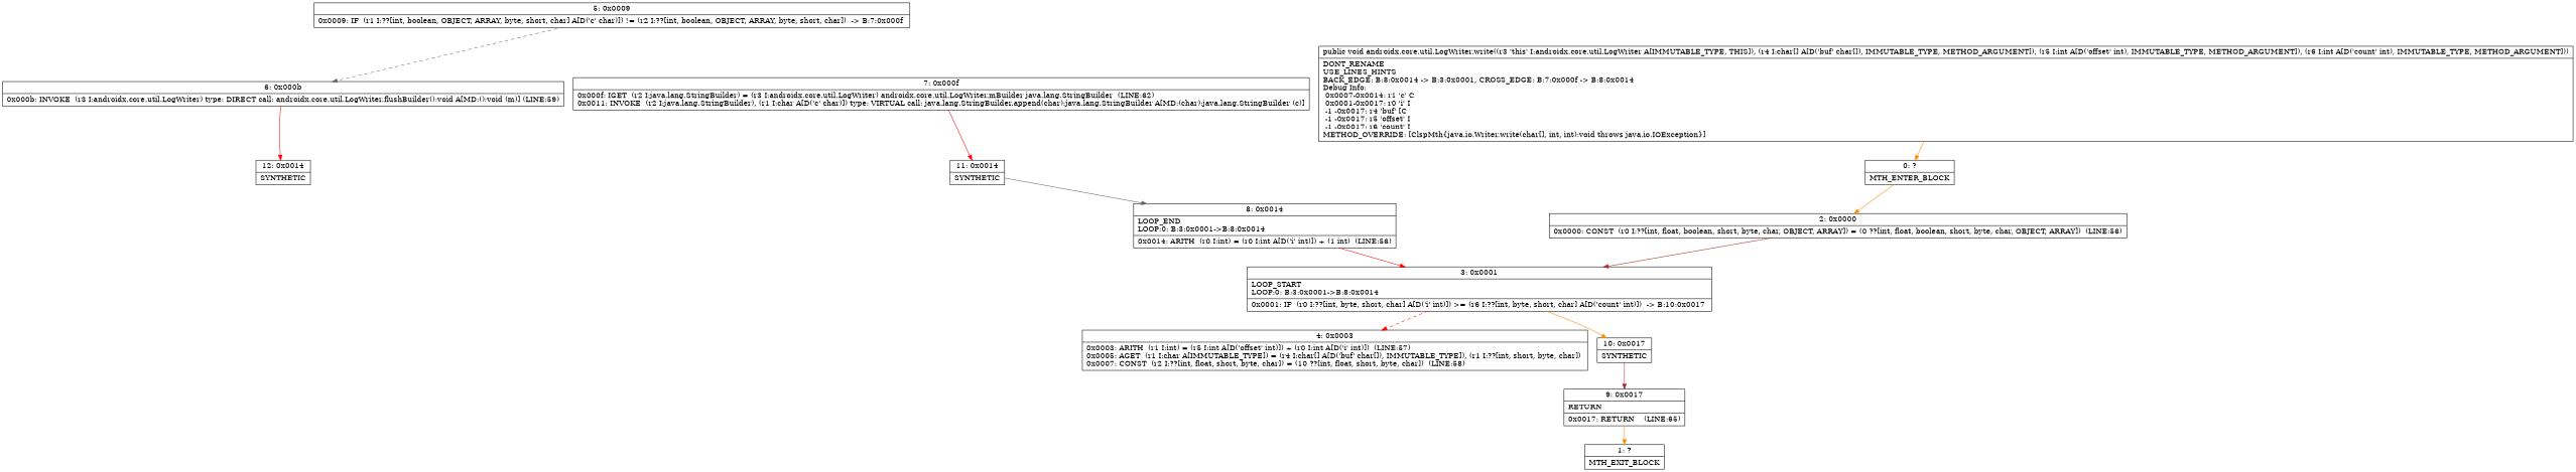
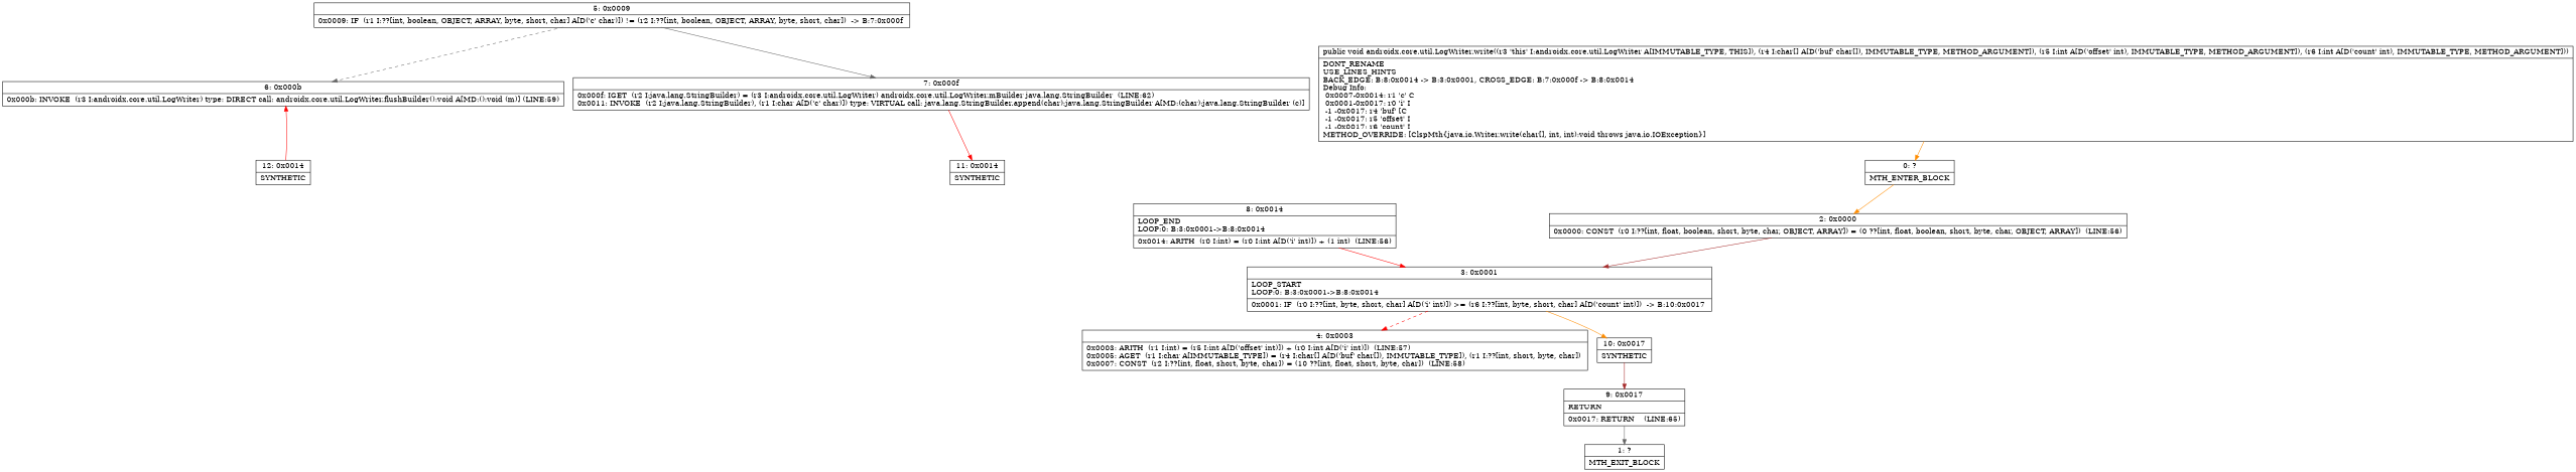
  digraph {
    node [shape=record]
    edge [color=red]
    n1 [label="{0\:\ ?|MTH_ENTER_BLOCK\l}"]
    n2 [label="{2\:\ 0x0000|0x0000: CONST  (r0 I:??[int, float, boolean, short, byte, char, OBJECT, ARRAY]) = (0 ??[int, float, boolean, short, byte, char, OBJECT, ARRAY])  (LINE:56)\l}"]
    n3 [label="{3\:\ 0x0001|LOOP_START\lLOOP:0: B:3:0x0001\-\>B:8:0x0014\l|0x0001: IF  (r0 I:??[int, byte, short, char] A[D('i' int)]) \>= (r6 I:??[int, byte, short, char] A[D('count' int)])  \-\> B:10:0x0017 \l}"]
    n4 [label="{4\:\ 0x0003|0x0003: ARITH  (r1 I:int) = (r5 I:int A[D('offset' int)]) + (r0 I:int A[D('i' int)])  (LINE:57)\l0x0005: AGET  (r1 I:char A[IMMUTABLE_TYPE]) = (r4 I:char[] A[D('buf' char[]), IMMUTABLE_TYPE]), (r1 I:??[int, short, byte, char]) \l0x0007: CONST  (r2 I:??[int, float, short, byte, char]) = (10 ??[int, float, short, byte, char])  (LINE:58)\l}"]
    n5 [label="{10\:\ 0x0017|SYNTHETIC\l}"]
    n6 [label="{9\:\ 0x0017|RETURN\l|0x0017: RETURN    (LINE:65)\l}"]
    n7 [label="{5\:\ 0x0009|0x0009: IF  (r1 I:??[int, boolean, OBJECT, ARRAY, byte, short, char] A[D('c' char)]) != (r2 I:??[int, boolean, OBJECT, ARRAY, byte, short, char])  \-\> B:7:0x000f \l}"]
    n8 [label="{6\:\ 0x000b|0x000b: INVOKE  (r3 I:androidx.core.util.LogWriter) type: DIRECT call: androidx.core.util.LogWriter.flushBuilder():void A[MD:():void (m)] (LINE:59)\l}"]
    n9 [label="{7\:\ 0x000f|0x000f: IGET  (r2 I:java.lang.StringBuilder) = (r3 I:androidx.core.util.LogWriter) androidx.core.util.LogWriter.mBuilder java.lang.StringBuilder  (LINE:62)\l0x0011: INVOKE  (r2 I:java.lang.StringBuilder), (r1 I:char A[D('c' char)]) type: VIRTUAL call: java.lang.StringBuilder.append(char):java.lang.StringBuilder A[MD:(char):java.lang.StringBuilder (c)]\l}"]
    n10 [label="{12\:\ 0x0014|SYNTHETIC\l}"]
    n11 [label="{11\:\ 0x0014|SYNTHETIC\l}"]
    n12 [label="{8\:\ 0x0014|LOOP_END\lLOOP:0: B:3:0x0001\-\>B:8:0x0014\l|0x0014: ARITH  (r0 I:int) = (r0 I:int A[D('i' int)]) + (1 int)  (LINE:56)\l}"]
    n13 [label="{1\:\ ?|MTH_EXIT_BLOCK\l}"]
    n14 [label="{public void androidx.core.util.LogWriter.write((r3 'this' I:androidx.core.util.LogWriter A[IMMUTABLE_TYPE, THIS]), (r4 I:char[] A[D('buf' char[]), IMMUTABLE_TYPE, METHOD_ARGUMENT]), (r5 I:int A[D('offset' int), IMMUTABLE_TYPE, METHOD_ARGUMENT]), (r6 I:int A[D('count' int), IMMUTABLE_TYPE, METHOD_ARGUMENT]))  | DONT_RENAME\lUSE_LINES_HINTS\lBACK_EDGE: B:8:0x0014 \-\> B:3:0x0001, CROSS_EDGE: B:7:0x000f \-\> B:8:0x0014\lDebug Info:\l  0x0007\-0x0014: r1 'c' C\l  0x0001\-0x0017: r0 'i' I\l  \-1 \-0x0017: r4 'buf' [C\l  \-1 \-0x0017: r5 'offset' I\l  \-1 \-0x0017: r6 'count' I\lMETHOD_OVERRIDE: [ClspMth\{java.io.Writer.write(char[], int, int):void throws java.io.IOException\}]\l}"]
    n1 -> n2 [color=darkorange]
    n2 -> n3 [color=brown]
    n3 -> n4 [style=dashed]
    n3 -> n5 [color=darkorange]
    n5 -> n6 [color=brown]
-   n6 -> n13 [color=darkorange]
+   n6 -> n13 [color=gray40]
    n7 -> n8 [color=gray40 style=dashed]
-   n8 -> n10
+   n7 -> n9 [color=gray40]
+   n10 -> n8
    n9 -> n11
-   n11 -> n12 [color=gray40]
    n12 -> n3
    n14 -> n1 [color=darkorange]
  }
